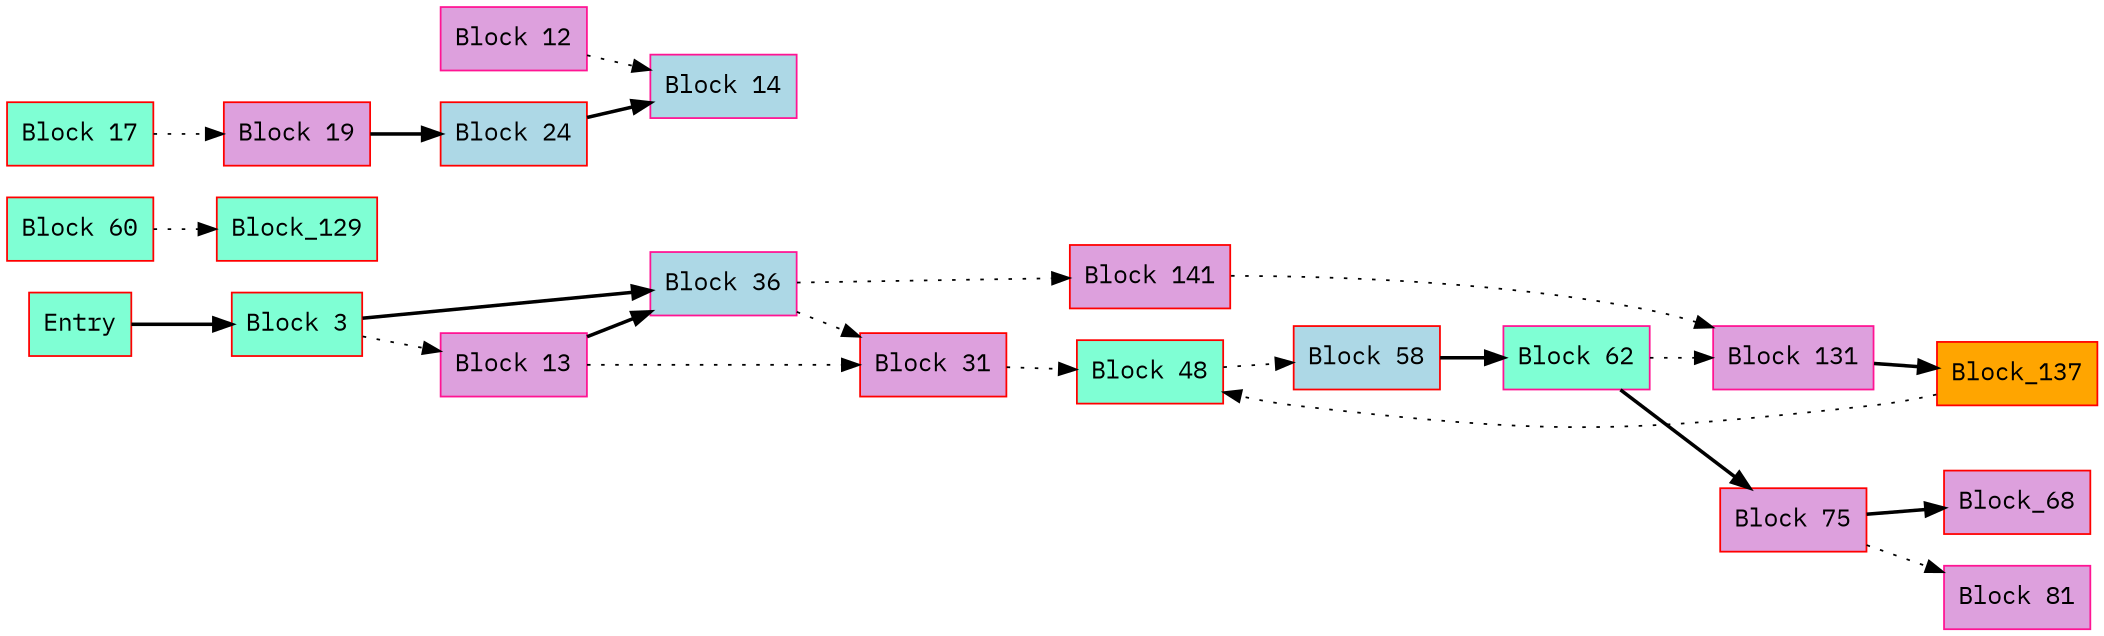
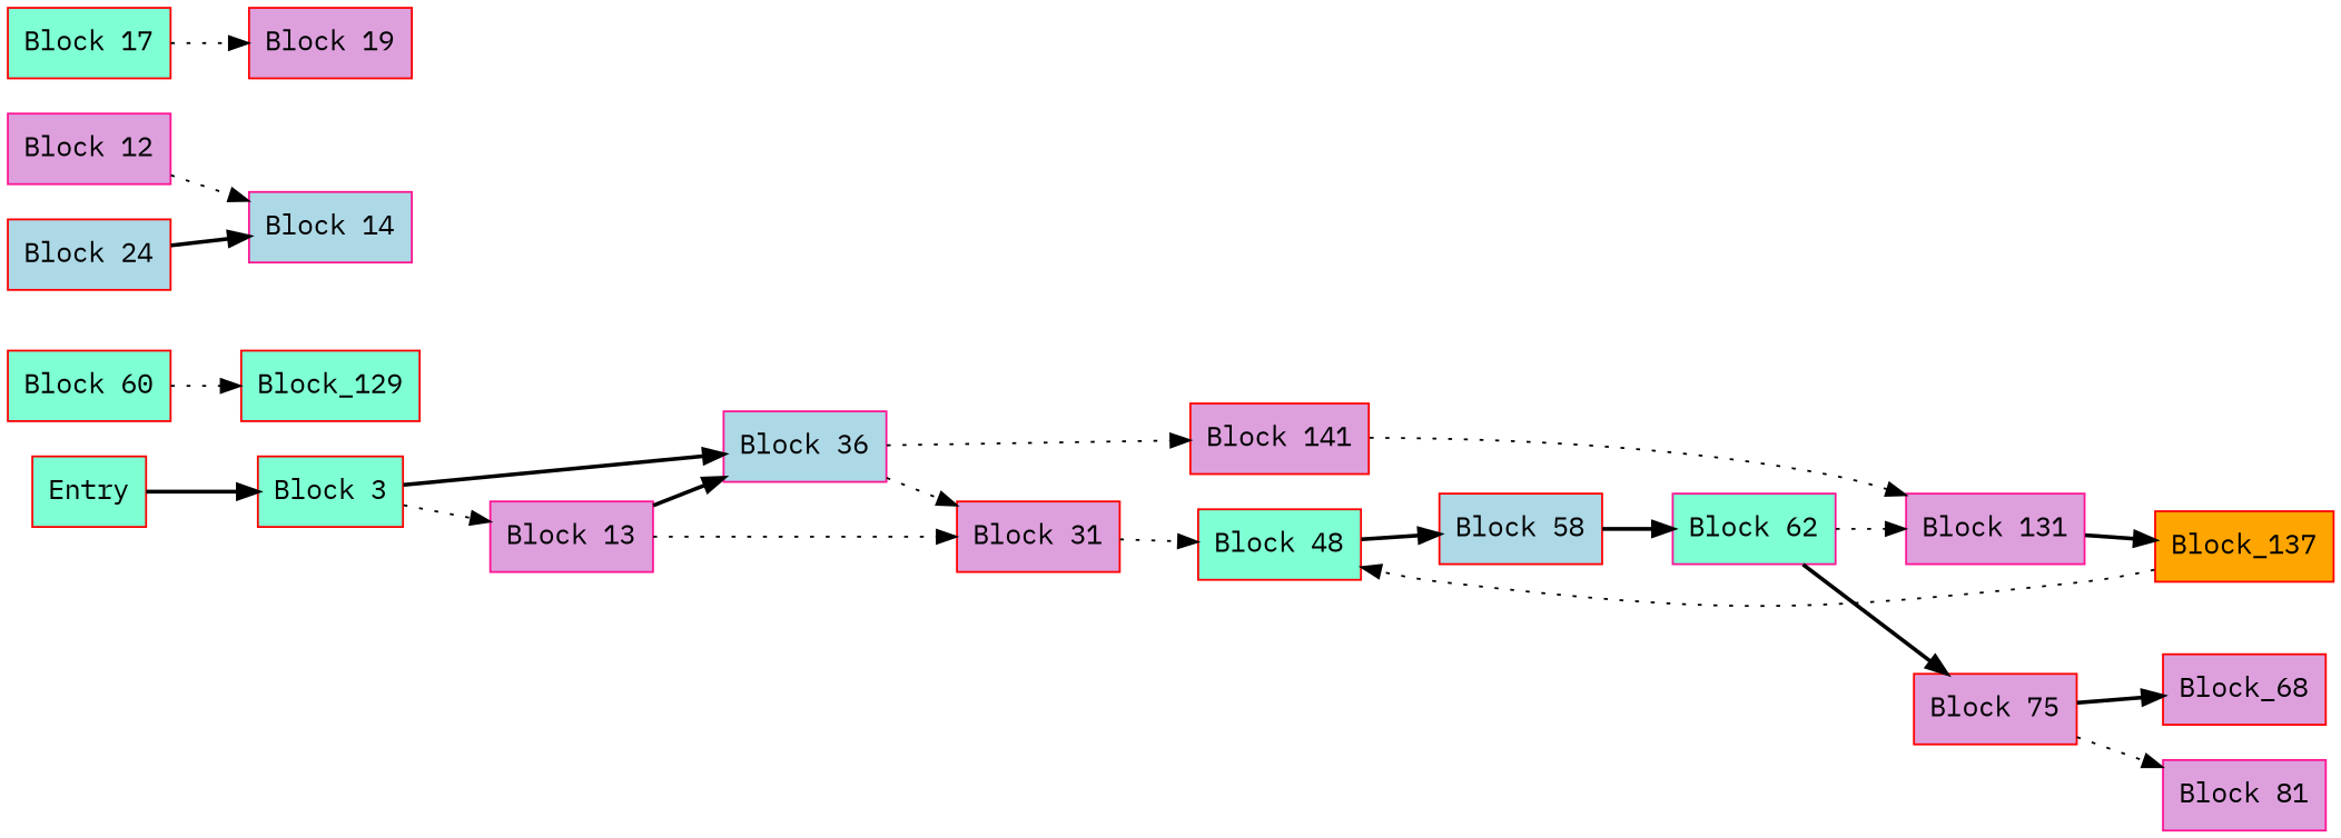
  digraph {
    fontname="IBM Plex Mono"
    rankdir=LR
    node [color=red fillcolor=plum fontname="IBM Plex Mono" shape=box style=filled]
    edge [fontname="IBM Plex Mono" style=dotted]
    n1 [fillcolor=aquamarine label=Entry]
    n2 [fillcolor=aquamarine label="Block 3"]
    n3 [color=deeppink label="Block 13"]
    n4 [color=deeppink fillcolor=lightblue label="Block 36"]
    n5 [label="Block 31"]
    n6 [label="Block 141"]
    n7 [fillcolor=aquamarine label="Block 48"]
    n8 [color=deeppink label="Block 131"]
    n9 [fillcolor=lightblue label="Block 58"]
    n10 [color=deeppink fillcolor=aquamarine label="Block 62"]
    n11 [label="Block 75"]
    n12 [fillcolor=aquamarine label="Block 60"]
    Block_129 [fillcolor=aquamarine]
    n14 [color=deeppink label="Block 81"]
    Block_68
    Block_137 [fillcolor=orange]
    n17 [color=deeppink label="Block 12"]
    n18 [color=deeppink fillcolor=lightblue label="Block 14"]
    n19 [fillcolor=aquamarine label="Block 17"]
    n20 [label="Block 19"]
    n21 [fillcolor=lightblue label="Block 24"]
    n1 -> n2 [style=bold]
    n2 -> n3
    n2 -> n4 [style=bold]
    n3 -> n4 [style=bold]
    n3 -> n5
    n4 -> n5
    n4 -> n6
    n5 -> n7
    n6 -> n8
-   n7 -> n9
+   n7 -> n9 [style=bold]
    n8 -> Block_137 [style=bold]
    n9 -> n10 [style=bold]
    n10 -> n8
    n10 -> n11 [style=bold]
    n11 -> n14
    n11 -> Block_68 [style=bold]
    n12 -> Block_129
    Block_137 -> n7
    n17 -> n18
    n19 -> n20
-   n20 -> n21 [style=bold]
    n21 -> n18 [style=bold]
  }
